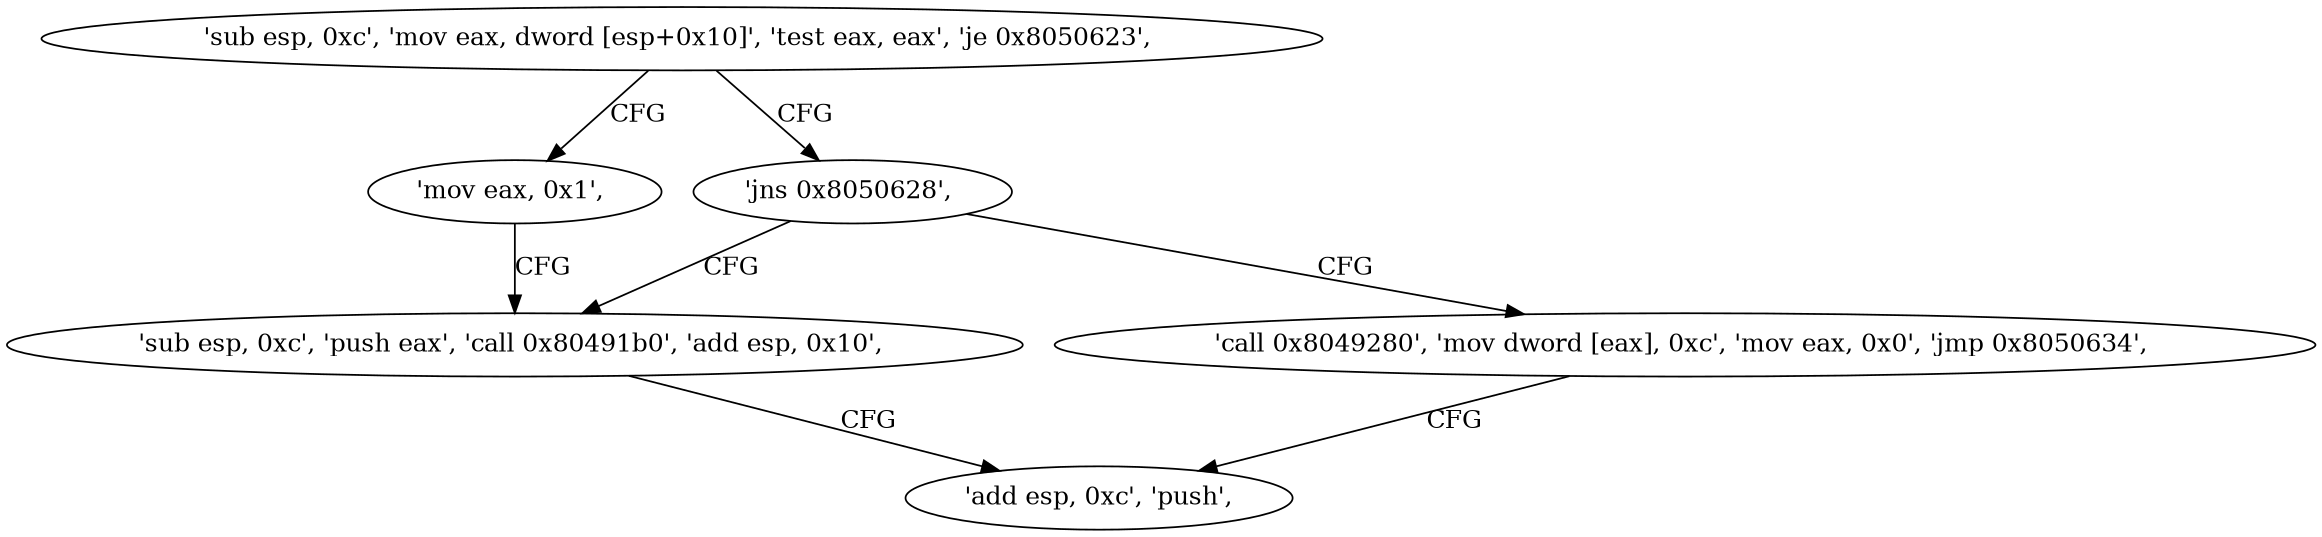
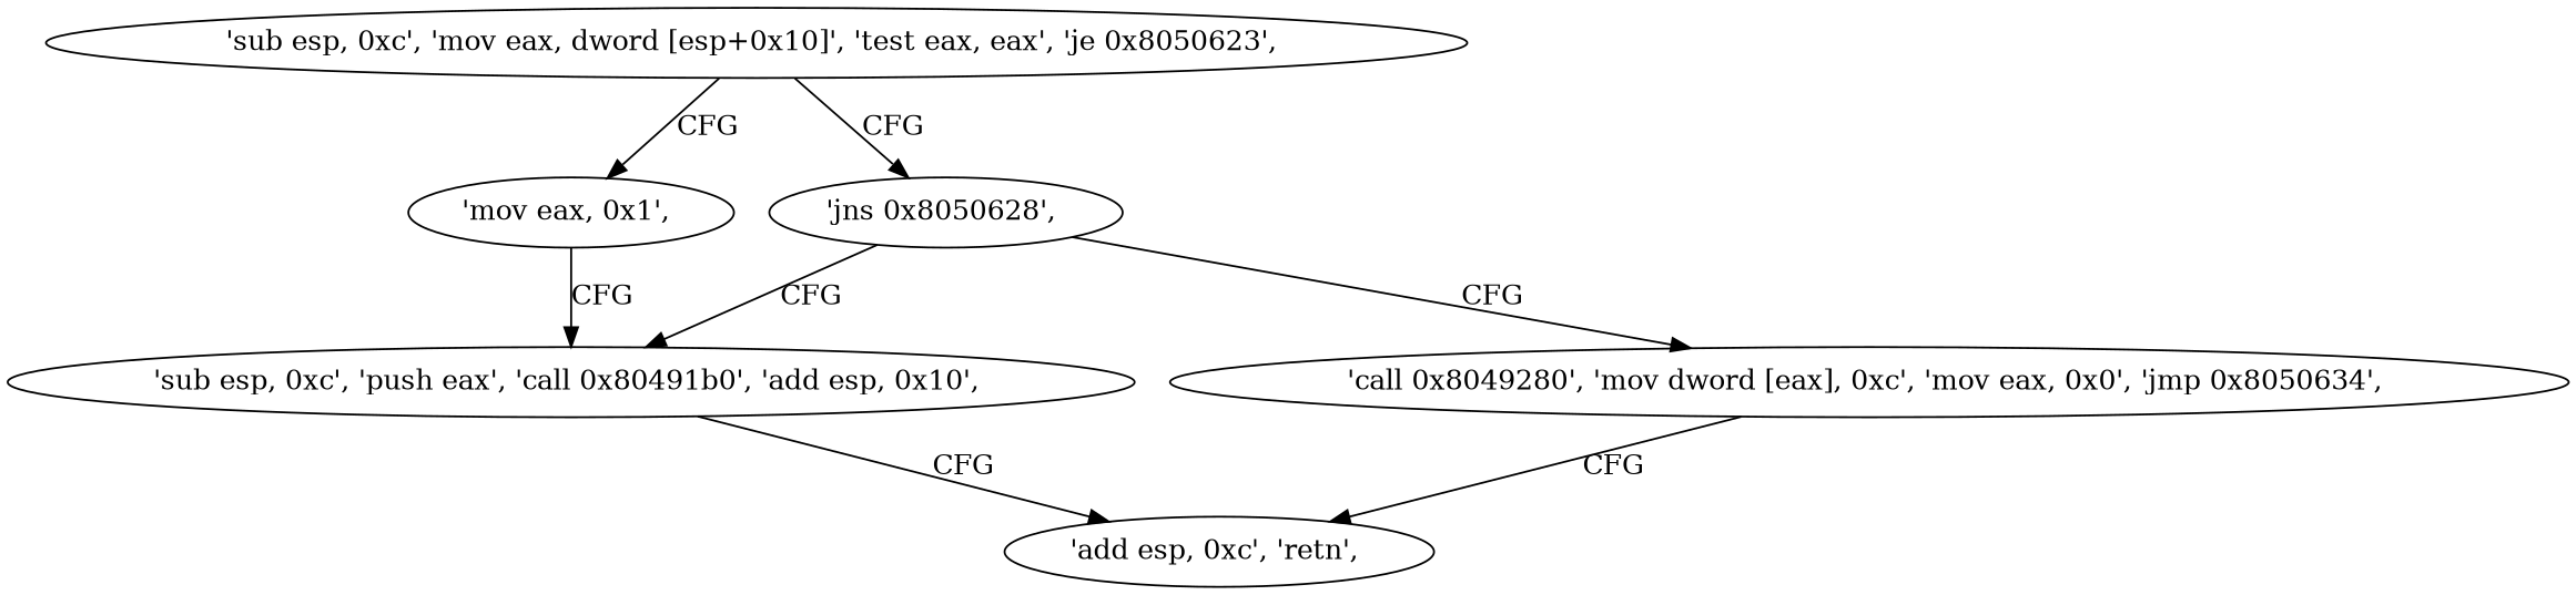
  digraph {
    n1 [label="'sub esp, 0xc', 'mov eax, dword [esp+0x10]', 'test eax, eax', 'je 0x8050623', "]
    n2 [label="'mov eax, 0x1', "]
    n3 [label="'jns 0x8050628', "]
    n4 [label="'sub esp, 0xc', 'push eax', 'call 0x80491b0', 'add esp, 0x10', "]
    n5 [label="'call 0x8049280', 'mov dword [eax], 0xc', 'mov eax, 0x0', 'jmp 0x8050634', "]
-   n6 [label="'add esp, 0xc', 'push',"]
+   n6 [label="'add esp, 0xc', 'retn', "]
    n1 -> n2 [label=CFG]
    n1 -> n3 [label=CFG]
    n2 -> n4 [label=CFG]
    n3 -> n4 [label=CFG]
    n3 -> n5 [label=CFG]
    n4 -> n6 [label=CFG]
    n5 -> n6 [label=CFG]
  }
